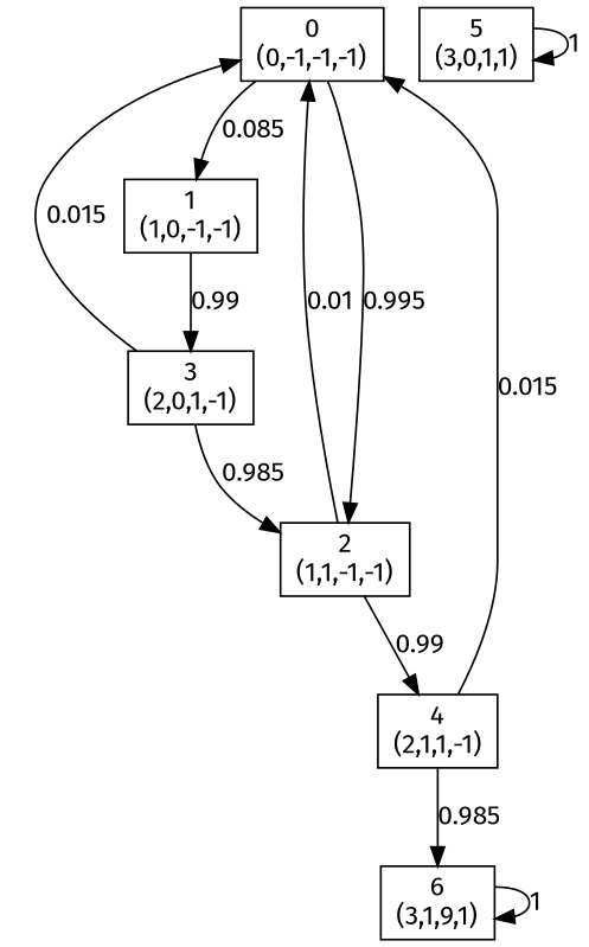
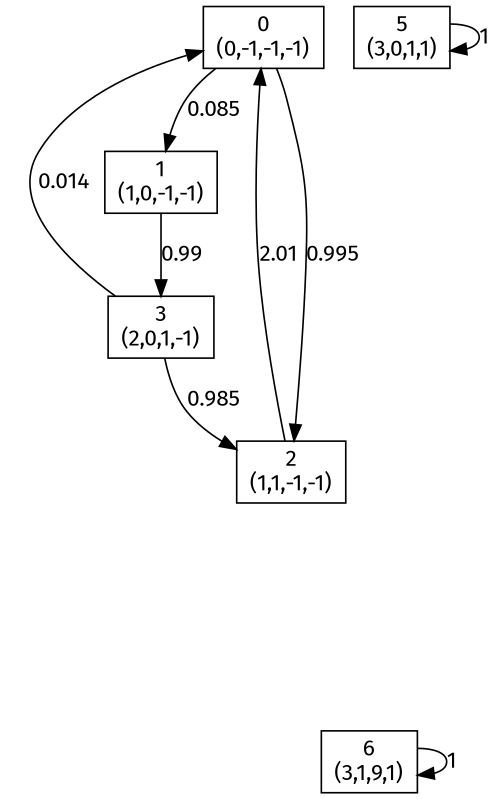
  digraph {
    fontname="Fira Sans"
    node [fontname="Fira Sans" shape=box]
    edge [fontname="Fira Sans"]
    n1 [label="0\n(0,-1,-1,-1)"]
    n2 [label="1\n(1,0,-1,-1)"]
    n3 [label="2\n(1,1,-1,-1)"]
    n4 [label="3\n(2,0,1,-1)"]
-   n5 [label="4\n(2,1,1,-1)"]
    n6 [label="6\n(3,1,9,1)"]
    n7 [label="5\n(3,0,1,1)"]
    n1 -> n2 [label=0.085]
    n1 -> n3 [label=0.995]
    n2 -> n4 [label=0.99]
-   n3 -> n1 [label=0.01]
-   n3 -> n5 [label=0.99]
-   n4 -> n1 [label=0.015]
+   n3 -> n1 [label=2.01]
+   n4 -> n1 [label=0.014]
    n4 -> n3 [label=0.985]
-   n5 -> n1 [label=0.015]
-   n5 -> n6 [label=0.985]
    n6 -> n6 [label=1]
    n7 -> n7 [label=1]
  }
